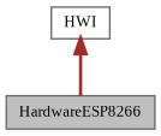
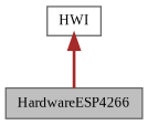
  digraph {
    fontname="Liberation Serif"
    node [color=gray40 fontname="Liberation Serif" fontsize=10 shape=record style=filled]
-   n1 [fillcolor=grey75 fontcolor=black height=0.2 label=HardwareESP8266 width=0.4]
+   n1 [fillcolor=grey75 fontcolor=black height=0.2 label=HardwareESP4266 width=0.4]
    n2 [fillcolor=white height=0.2 label=HWI width=0.4]
    n2 -> n1 [color=brown dir=back fontname="Liberation Serif" fontsize=10 labelfontname=Helvetica labelfontsize=10 style=bold]
  }
